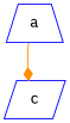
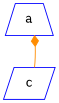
  digraph {
    node [color=blue]
    n1 [label=a shape=trapezium]
    n2 [label=c shape=parallelogram]
-   n1 -> n2 [color=darkorange arrowhead=diamond]
+   n2 -> n1 [color=darkorange arrowhead=diamond]
  }
